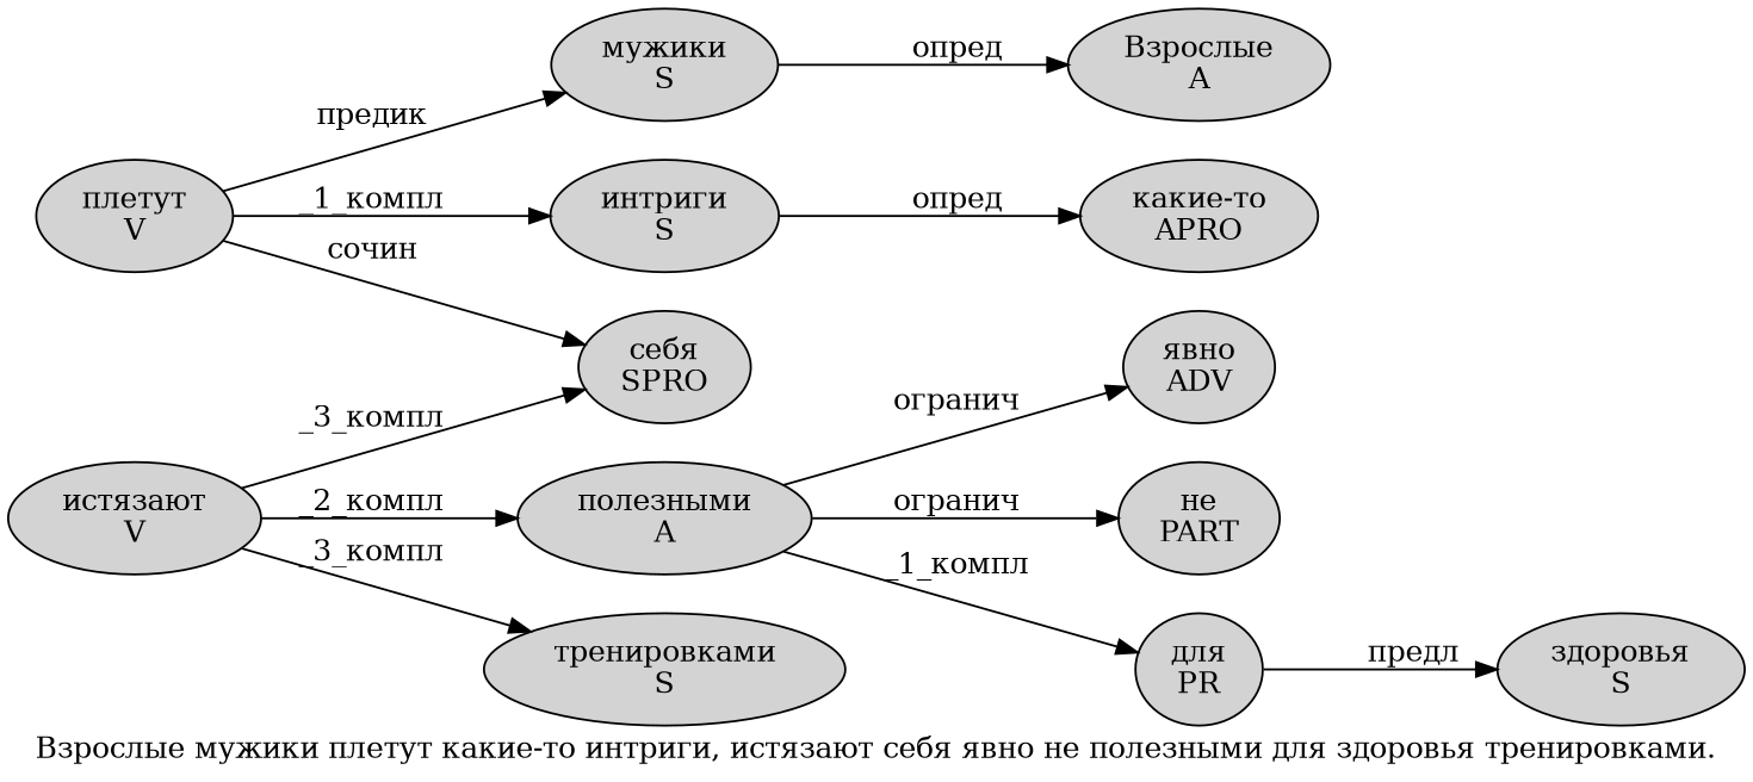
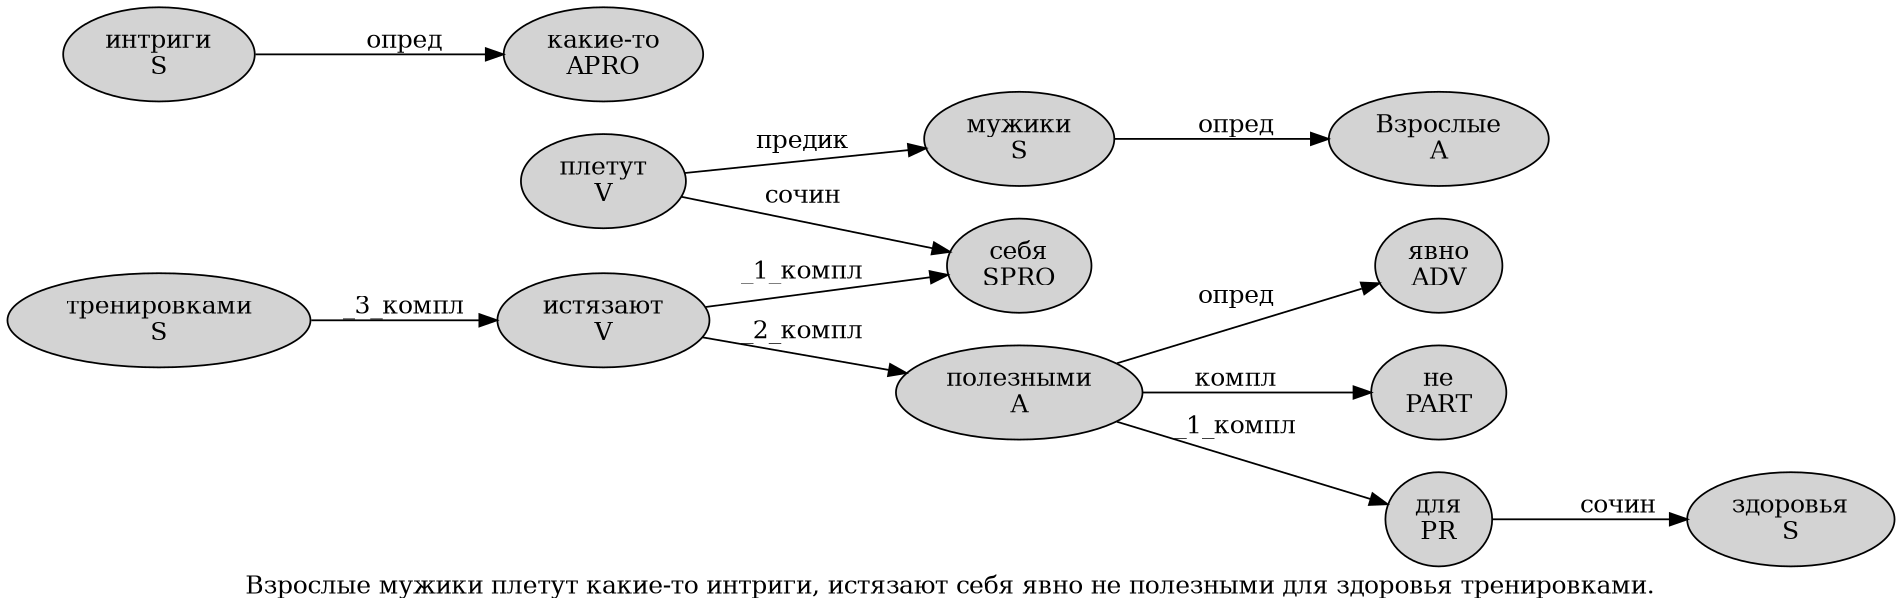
  digraph {
    label="Взрослые мужики плетут какие-то интриги, истязают себя явно не полезными для здоровья тренировками."
    rankdir=LR
    node [fillcolor=lightgray penwidth=1 shape=ellipse style=filled]
    n1 [label="Взрослые\nA"]
    n2 [label="мужики\nS"]
    n3 [label="плетут\nV"]
    n4 [label="интриги\nS"]
    n5 [label="себя\nSPRO"]
    n6 [label="какие-то\nAPRO"]
    n7 [label="истязают\nV"]
    n8 [label="полезными\nA"]
    n9 [label="тренировками\nS"]
    n10 [label="явно\nADV"]
    n11 [label="не\nPART"]
    n12 [label="для\nPR"]
    n13 [label="здоровья\nS"]
    n2 -> n1 [label="опред"]
    n3 -> n2 [label="предик"]
-   n3 -> n4 [label="_1_компл"]
    n3 -> n5 [label="сочин"]
    n4 -> n6 [label="опред"]
-   n7 -> n5 [label="_3_компл"]
+   n7 -> n5 [label="_1_компл"]
    n7 -> n8 [label="_2_компл"]
-   n7 -> n9 [label="_3_компл"]
-   n8 -> n10 [label="огранич"]
-   n8 -> n11 [label="огранич"]
+   n9 -> n7 [label="_3_компл"]
+   n8 -> n10 [label="опред"]
+   n8 -> n11 [label="компл"]
    n8 -> n12 [label="_1_компл"]
-   n12 -> n13 [label="предл"]
+   n12 -> n13 [label="сочин"]
  }
